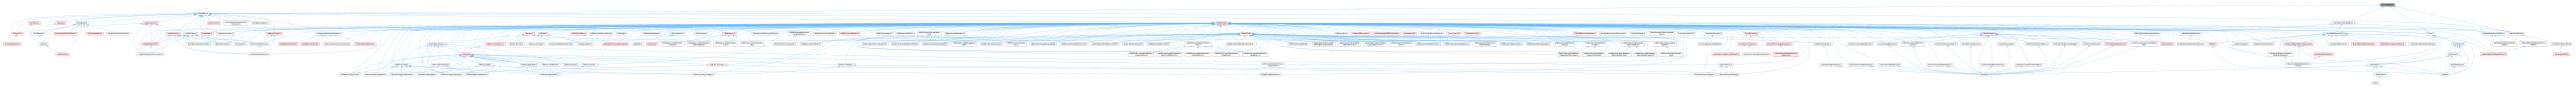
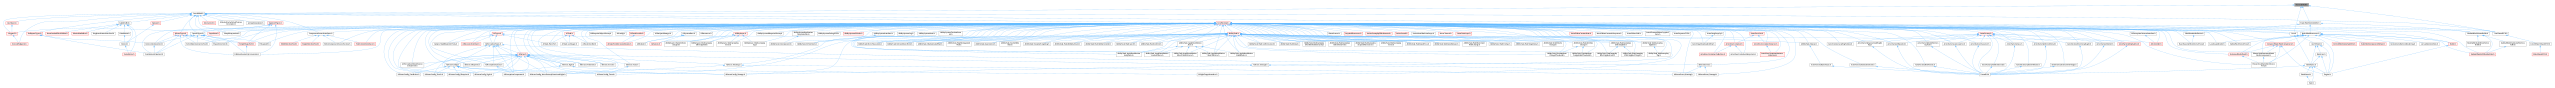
  digraph {
    fontname=Merriweather
    node [color=grey40 fillcolor=white fontname=Merriweather fontsize=10 shape=box style=filled]
    edge [color=steelblue1 dir=back fontname=Merriweather fontsize=10 labelfontname=Helvetica labelfontsize=10 style=solid]
    n1 [color=gray40 fillcolor=grey60 fontcolor=black height=0.2 label="Vector2DHalf.h" width=0.4]
    n2 [height=0.2 label="Core.h" width=0.4]
    n3 [height=0.2 label="CoreSharedPCH.h" width=0.4]
    n4 [height=0.2 label="StaticMeshVertexBuffer.h" width=0.4]
    n5 [height=0.2 label="UnrealMath.h" width=0.4]
    n6 [height=0.2 label="CoreUObject.h" width=0.4]
    n7 [height=0.2 label="Engine.h" width=0.4]
    n8 [height=0.2 label="SlateBasics.h" width=0.4]
    n9 [height=0.2 label="CoreUObjectSharedPCH.h" width=0.4]
    n10 [height=0.2 label="MeshRenderBufferSet.h" width=0.4]
    n11 [height=0.2 label="SkeletalMeshVertexBuffer.h" width=0.4]
    n12 [height=0.2 label="StaticMeshResources.h" width=0.4]
    n13 [height=0.2 label="AudioBuffer.h" width=0.4]
    n14 [height=0.2 label="CapsuleTypes.h" width=0.4]
    n15 [height=0.2 label="ComponentSourceInterfaces.h" width=0.4]
    n16 [color=red fillcolor="#FFF0F0" height=0.2 label="CoreMinimal.h" width=0.4]
    n17 [color=red fillcolor="#FFF0F0" height=0.2 label="InputState.h" width=0.4]
    n18 [height=0.2 label="SimpleSuspension.h" width=0.4]
    n19 [color=red fillcolor="#FFF0F0" height=0.2 label="GeneralPolygon2.h" width=0.4]
    n20 [color=red fillcolor="#FFF0F0" height=0.2 label="HalfspaceTypes.h" width=0.4]
    n21 [color=red fillcolor="#FFF0F0" height=0.2 label="Intersector1.h" width=0.4]
    n22 [color=red fillcolor="#FFF0F0" height=0.2 label="LineTypes.h" width=0.4]
    n23 [color=red fillcolor="#FFF0F0" height=0.2 label="Polygon2.h" width=0.4]
    n24 [height=0.2 label="MaterialCacheVirtualTexture\lDescriptor.h" width=0.4]
    n25 [color=red fillcolor="#FFF0F0" height=0.2 label="Ramper.h" width=0.4]
    n26 [color=red fillcolor="#FFF0F0" height=0.2 label="SegmentTypes.h" width=0.4]
    n27 [color=red fillcolor="#FFF0F0" height=0.2 label="SphereTypes.h" width=0.4]
    n28 [height=0.2 label="SpringInterpolator.h" width=0.4]
-   n29 [height=0.2 label="EngineMinimal.h" width=0.4]
    n30 [height=0.2 label="SlateCore.h" width=0.4]
    n31 [height=0.2 label="Slate.h" width=0.4]
    n32 [height=0.2 label="SlateExtras.h" width=0.4]
    n33 [height=0.2 label="UnrealEd.h" width=0.4]
    n34 [color=red fillcolor="#FFF0F0" height=0.2 label="SlateSharedPCH.h" width=0.4]
    n35 [height=0.2 label="BaseDynamicMeshSceneProxy.h" width=0.4]
    n36 [height=0.2 label="SkeletalMeshAttributeVertex\lBuffer.h" width=0.4]
    n37 [height=0.2 label="SkeletalMeshDuplicatedVertices\lBuffer.h" width=0.4]
    n38 [color=red fillcolor="#FFF0F0" height=0.2 label="SkeletalMeshLODRenderData.h" width=0.4]
    n39 [height=0.2 label="CanvasRendererItem.h" width=0.4]
    n40 [color=red fillcolor="#FFF0F0" height=0.2 label="DerivedMeshDataTaskUtils.h" width=0.4]
    n41 [height=0.2 label="GeometryCollectionRendering.h" width=0.4]
    n42 [height=0.2 label="HierarchicalInstancedStatic\lMeshComponent.h" width=0.4]
    n43 [height=0.2 label="HierarchicalStaticMeshScene\lProxy.h" width=0.4]
    n44 [color=red fillcolor="#FFF0F0" height=0.2 label="InstancedStaticMesh.h" width=0.4]
    n45 [color=red fillcolor="#FFF0F0" height=0.2 label="InstancedStaticMeshComponent.h" width=0.4]
    n46 [height=0.2 label="LandscapeRender.h" width=0.4]
    n47 [color=red fillcolor="#FFF0F0" height=0.2 label="Model.h" width=0.4]
    n48 [height=0.2 label="SplineMeshSceneProxy.h" width=0.4]
    n49 [color=red fillcolor="#FFF0F0" height=0.2 label="StaticMeshComponentHelper.h" width=0.4]
    n50 [color=red fillcolor="#FFF0F0" height=0.2 label="FusionVoice.h" width=0.4]
    n51 [height=0.2 label="GainMatrix.h" width=0.4]
    n52 [height=0.2 label="Panner.h" width=0.4]
    n53 [color=red fillcolor="#FFF0F0" height=0.2 label="MusicalAudioBus.h" width=0.4]
    n54 [height=0.2 label="SingletonFusionVoicePool.h" width=0.4]
    n55 [color=red fillcolor="#FFF0F0" height=0.2 label="StretcherAndPitchShifter.h" width=0.4]
    n56 [height=0.2 label="CollisionGeometryConversion.h" width=0.4]
    n57 [height=0.2 label="ContainmentQueries3.h" width=0.4]
    n58 [height=0.2 label="FitCapsule3.h" width=0.4]
    n59 [height=0.2 label="IntersectionQueries3.h" width=0.4]
    n60 [height=0.2 label="SetCollisionGeometryTool.h" width=0.4]
    n61 [height=0.2 label="ShapeDetection3.h" width=0.4]
    n62 [color=red fillcolor="#FFF0F0" height=0.2 label="SimpleShapeSet3.h" width=0.4]
    n63 [height=0.2 label="EditorComponentSourceFactory.h" width=0.4]
    n64 [color=red fillcolor="#FFF0F0" height=0.2 label="MultiSelectionTool.h" width=0.4]
    n65 [color=red fillcolor="#FFF0F0" height=0.2 label="SingleSelectionTool.h" width=0.4]
    n66 [color=red fillcolor="#FFF0F0" height=0.2 label="ToolContextInterfaces.h" width=0.4]
    n67 [height=0.2 label="AIAsyncTaskBlueprintProxy.h" width=0.4]
    n68 [height=0.2 label="AIBlueprintHelperLibrary.h" width=0.4]
    n69 [height=0.2 label="AIConfig.h" width=0.4]
    n70 [color=red fillcolor="#FFF0F0" height=0.2 label="AIController.h" width=0.4]
    n71 [color=red fillcolor="#FFF0F0" height=0.2 label="AIDataProvider.h" width=0.4]
    n72 [color=red fillcolor="#FFF0F0" height=0.2 label="AIDataProvider_QueryParams.h" width=0.4]
    n73 [height=0.2 label="AIHotSpotManager.h" width=0.4]
    n74 [height=0.2 label="AIModule.h" width=0.4]
    n75 [height=0.2 label="AIPerceptionComponent.h" width=0.4]
    n76 [height=0.2 label="AIPerceptionListenerInterface.h" width=0.4]
    n77 [height=0.2 label="AIPerceptionStimuliSource\lComponent.h" width=0.4]
    n78 [height=0.2 label="AIPerceptionSystem.h" width=0.4]
    n79 [height=0.2 label="AIPerceptionTypes.h" width=0.4]
    n80 [color=red fillcolor="#FFF0F0" height=0.2 label="AISense.h" width=0.4]
    n81 [height=0.2 label="AISenseConfig.h" width=0.4]
    n82 [height=0.2 label="AISenseConfig_Blueprint.h" width=0.4]
    n83 [height=0.2 label="AISenseConfig_Damage.h" width=0.4]
-   n84 [height=0.2 label="AISenseConfig_Hearing.h" width=0.4]
+   n84 [height=0.2 label="AISenseConfig_ActorFactoryDirectionalLight.h" width=0.4]
    n85 [height=0.2 label="AISenseConfig_Prediction.h" width=0.4]
    n86 [height=0.2 label="AISenseConfig_Sight.h" width=0.4]
    n87 [height=0.2 label="AISenseConfig_Team.h" width=0.4]
    n88 [height=0.2 label="AISenseConfig_Touch.h" width=0.4]
    n89 [height=0.2 label="AISense_Blueprint.h" width=0.4]
    n90 [height=0.2 label="AISense_Damage.h" width=0.4]
    n91 [height=0.2 label="AISenseEvent_Damage.h" width=0.4]
    n92 [height=0.2 label="AISense_Hearing.h" width=0.4]
    n93 [height=0.2 label="AISenseEvent_Hearing.h" width=0.4]
    n94 [height=0.2 label="AISense_Prediction.h" width=0.4]
    n95 [height=0.2 label="AISense_Sight.h" width=0.4]
    n96 [height=0.2 label="AISightTargetInterface.h" width=0.4]
    n97 [height=0.2 label="AISense_Team.h" width=0.4]
    n98 [height=0.2 label="AISense_Touch.h" width=0.4]
    n99 [height=0.2 label="AISenseEvent.h" width=0.4]
    n100 [color=red fillcolor="#FFF0F0" height=0.2 label="AIResourceInterface.h" width=0.4]
    n101 [height=0.2 label="AIResources.h" width=0.4]
    n102 [color=red fillcolor="#FFF0F0" height=0.2 label="AISystem.h" width=0.4]
    n103 [height=0.2 label="AISystemBase.h" width=0.4]
    n104 [color=red fillcolor="#FFF0F0" height=0.2 label="AITask.h" width=0.4]
    n105 [height=0.2 label="AITask_LockLogic.h" width=0.4]
    n106 [height=0.2 label="AITask_MoveTo.h" width=0.4]
    n107 [height=0.2 label="AITask_RunEQS.h" width=0.4]
    n108 [color=red fillcolor="#FFF0F0" height=0.2 label="AITypes.h" width=0.4]
    n109 [color=red fillcolor="#FFF0F0" height=0.2 label="AbilityAsync.h" width=0.4]
    n110 [height=0.2 label="AbilityAsync_WaitAttribute\lChanged.h" width=0.4]
    n111 [height=0.2 label="AbilityAsync_WaitGameplay\lEffectApplied.h" width=0.4]
    n112 [height=0.2 label="AbilityAsync_WaitGameplay\lEvent.h" width=0.4]
    n113 [height=0.2 label="AbilityAsync_WaitGameplay\lTag.h" width=0.4]
    n114 [height=0.2 label="AbilitySystemBlueprintLibrary.h" width=0.4]
    n115 [height=0.2 label="AbilitySystemComponent.h" width=0.4]
    n116 [height=0.2 label="AbilitySystemDebugHUD.h" width=0.4]
    n117 [color=red fillcolor="#FFF0F0" height=0.2 label="AbilitySystemGlobals.h" width=0.4]
    n118 [height=0.2 label="AbilitySystemInterface.h" width=0.4]
    n119 [height=0.2 label="AbilitySystemTestPawn.h" width=0.4]
    n120 [height=0.2 label="AbilitySystemLog.h" width=0.4]
    n121 [height=0.2 label="AbilitySystemReplication\lProxyInterface.h" width=0.4]
    n122 [height=0.2 label="AbilitySystemStats.h" width=0.4]
    n123 [height=0.2 label="AbilitySystemTestAttribute\lSet.h" width=0.4]
    n124 [color=red fillcolor="#FFF0F0" height=0.2 label="AbilityTask.h" width=0.4]
    n125 [height=0.2 label="AbilityTask_ApplyRootMotion\lConstantForce.h" width=0.4]
    n126 [height=0.2 label="AbilityTask_ApplyRootMotion\lJumpForce.h" width=0.4]
    n127 [height=0.2 label="AbilityTask_ApplyRootMotion\lMoveToActorForce.h" width=0.4]
    n128 [height=0.2 label="AbilityTask_ApplyRootMotion\lMoveToForce.h" width=0.4]
    n129 [height=0.2 label="AbilityTask_ApplyRootMotion\lRadialForce.h" width=0.4]
    n130 [height=0.2 label="AbilityTask_ApplyRootMotion\l_Base.h" width=0.4]
    n131 [height=0.2 label="AbilityTask_MoveToLocation.h" width=0.4]
    n132 [height=0.2 label="AbilityTask_NetworkSyncPoint.h" width=0.4]
    n133 [height=0.2 label="AbilityTask_PlayAnimAndWait.h" width=0.4]
    n134 [height=0.2 label="AbilityTask_PlayMontageAnd\lWait.h" width=0.4]
    n135 [height=0.2 label="AbilityTask_Repeat.h" width=0.4]
    n136 [height=0.2 label="AbilityTask_SpawnActor.h" width=0.4]
    n137 [height=0.2 label="AbilityTask_StartAbility\lState.h" width=0.4]
    n138 [height=0.2 label="AbilityTask_VisualizeTargeting.h" width=0.4]
    n139 [height=0.2 label="AbilityTask_WaitAbilityActivate.h" width=0.4]
    n140 [height=0.2 label="AbilityTask_WaitAbilityCommit.h" width=0.4]
    n141 [height=0.2 label="AbilityTask_WaitAttribute\lChange.h" width=0.4]
    n142 [height=0.2 label="AbilityTask_WaitAttribute\lChangeRatioThreshold.h" width=0.4]
    n143 [height=0.2 label="AbilityTask_WaitAttribute\lChangeThreshold.h" width=0.4]
    n144 [height=0.2 label="AbilityTask_WaitCancel.h" width=0.4]
    n145 [height=0.2 label="AbilityTask_WaitConfirm.h" width=0.4]
    n146 [height=0.2 label="AbilityTask_WaitConfirmCancel.h" width=0.4]
    n147 [height=0.2 label="AbilityTask_WaitDelay.h" width=0.4]
    n148 [height=0.2 label="AbilityTask_WaitGameplay\lEffectApplied.h" width=0.4]
    n149 [height=0.2 label="AbilityTask_WaitGameplay\lEffectApplied_Self.h" width=0.4]
    n150 [height=0.2 label="AbilityTask_WaitGameplay\lEffectApplied_Target.h" width=0.4]
    n151 [height=0.2 label="AbilityTask_WaitGameplay\lEffectBlockedImmunity.h" width=0.4]
    n152 [height=0.2 label="AbilityTask_WaitGameplay\lEffectRemoved.h" width=0.4]
    n153 [height=0.2 label="AbilityTask_WaitGameplay\lAcquiredResources.h" width=0.4]
    n154 [height=0.2 label="AbilityTask_WaitGameplay\lEvent.h" width=0.4]
    n155 [height=0.2 label="AbilityTask_WaitGameplay\lTagBase.h" width=0.4]
    n156 [height=0.2 label="AbilityTask_WaitGameplay\lTag.h" width=0.4]
    n157 [height=0.2 label="AbilityTask_WaitInputPress.h" width=0.4]
    n158 [height=0.2 label="AbilityTask_WaitInputRelease.h" width=0.4]
    n159 [height=0.2 label="AbilityTask_WaitMovement\lModeChange.h" width=0.4]
    n160 [height=0.2 label="AbilityTask_WaitOverlap.h" width=0.4]
    n161 [height=0.2 label="AbilityTask_WaitTargetData.h" width=0.4]
    n162 [height=0.2 label="AbilityTask_WaitVelocity\lChange.h" width=0.4]
    n163 [height=0.2 label="AboutScreen.h" width=0.4]
    n164 [color=red fillcolor="#FFF0F0" height=0.2 label="AcquiredResources.h" width=0.4]
    n165 [color=red fillcolor="#FFF0F0" height=0.2 label="ActiveGameplayEffectIterator.h" width=0.4]
    n166 [color=red fillcolor="#FFF0F0" height=0.2 label="ActiveSound.h" width=0.4]
    n167 [height=0.2 label="ActiveStateMachineScope.h" width=0.4]
    n168 [color=red height=0.2 label="ActorChannel.h" width=0.4]
    n169 [color=red fillcolor="#FFF0F0" height=0.2 label="ActorDataLayer.h" width=0.4]
    n170 [color=red fillcolor="#FFF0F0" height=0.2 label="ActorDescContainer.h" width=0.4]
    n171 [color=red fillcolor="#FFF0F0" height=0.2 label="ActorDescContainerCollection.h" width=0.4]
    n172 [height=0.2 label="ActorDescContainerSubsystem.h" width=0.4]
    n173 [color=red fillcolor="#FFF0F0" height=0.2 label="ActorDescContainerInstance.h" width=0.4]
    n174 [color=red fillcolor="#FFF0F0" height=0.2 label="ActorDescContainerInstance\lCollection.h" width=0.4]
    n175 [color=red fillcolor="#FFF0F0" height=0.2 label="ActorDescList.h" width=0.4]
    n176 [height=0.2 label="ActorDragDropGraphEdOp.h" width=0.4]
    n177 [height=0.2 label="ActorDragDropOp.h" width=0.4]
    n178 [color=red fillcolor="#FFF0F0" height=0.2 label="ActorEditorContextState.h" width=0.4]
    n179 [height=0.2 label="ActorEditorContextSubsystem.h" width=0.4]
    n180 [height=0.2 label="ActorEditorUtils.h" width=0.4]
    n181 [height=0.2 label="ActorElementEditorCopyAnd\lPaste.h" width=0.4]
    n182 [height=0.2 label="ActorExporterT3D.h" width=0.4]
    n183 [color=red fillcolor="#FFF0F0" height=0.2 label="ActorFactory.h" width=0.4]
    n184 [height=0.2 label="ActorFactoryBlueprint.h" width=0.4]
    n185 [height=0.2 label="ActorFactoryBoxReflection\lCapture.h" width=0.4]
    n186 [height=0.2 label="ActorFactoryCameraActor.h" width=0.4]
    n187 [height=0.2 label="ActorFactoryCharacter.h" width=0.4]
    n188 [height=0.2 label="ActorFactoryClass.h" width=0.4]
    n189 [height=0.2 label="ActorFactoryDeferredDecal.h" width=0.4]
    n190 [height=0.2 label="ActorFactoryDirectionalLight.h" width=0.4]
    n191 [height=0.2 label="ActorFactoryEmitter.h" width=0.4]
    n192 [color=red fillcolor="#FFF0F0" height=0.2 label="ActorFactoryEmptyActor.h" width=0.4]
    n193 [height=0.2 label="ActorFactoryExponentialHeight\lFog.h" width=0.4]
    n194 [height=0.2 label="ActorFactoryLocalFogVolume.h" width=0.4]
    n195 [height=0.2 label="ActorFactoryAnimationAsset.h" width=0.4]
    n196 [height=0.2 label="ActorFactoryBoxVolume.h" width=0.4]
    n197 [height=0.2 label="ActorFactoryCylinderVolume.h" width=0.4]
    n198 [height=0.2 label="ActorFactoryInteractiveFoliage.h" width=0.4]
    n199 [height=0.2 label="ActorFactoryBasicShape.h" width=0.4]
    n200 [height=0.2 label="ActorFactoryAmbientSound.h" width=0.4]
    n1 -> n2
    n1 -> n3
    n1 -> n4
    n1 -> n5
    n2 -> n6
    n2 -> n7
    n2 -> n8
    n3 -> n9
    n4 -> n10
    n4 -> n11
    n4 -> n12
    n5 -> n2
    n5 -> n3
    n5 -> n13
    n5 -> n14
    n5 -> n15
    n5 -> n16
    n5 -> n17
    n5 -> n18
    n5 -> n19
    n5 -> n20
    n5 -> n21
    n5 -> n22
    n5 -> n23
    n5 -> n24
    n5 -> n25
    n5 -> n26
    n5 -> n27
    n5 -> n28
    n6 -> n7
    n6 -> n8
-   n6 -> n29
    n6 -> n30
    n8 -> n7
    n8 -> n31
    n8 -> n32
    n8 -> n33
    n9 -> n34
    n10 -> n35
    n11 -> n36
    n11 -> n37
    n11 -> n38
    n12 -> n38
    n12 -> n39
    n12 -> n40
    n12 -> n41
    n12 -> n42
    n12 -> n43
    n12 -> n44
    n12 -> n45
    n12 -> n46
    n12 -> n47
    n12 -> n48
    n12 -> n49
    n13 -> n50
    n13 -> n51
    n13 -> n52
    n13 -> n53
    n13 -> n54
    n13 -> n55
    n14 -> n56
    n14 -> n57
    n14 -> n58
    n14 -> n59
    n14 -> n60
    n14 -> n61
    n14 -> n62
    n15 -> n63
    n15 -> n64
    n15 -> n65
    n15 -> n66
    n16 -> n2
    n16 -> n3
    n16 -> n10
    n16 -> n11
    n16 -> n12
    n16 -> n15
    n16 -> n17
    n16 -> n18
    n16 -> n35
    n16 -> n38
    n16 -> n42
    n16 -> n43
    n16 -> n44
    n16 -> n45
    n16 -> n46
    n16 -> n47
    n16 -> n48
    n16 -> n56
    n16 -> n57
    n16 -> n58
    n16 -> n59
    n16 -> n60
    n16 -> n61
    n16 -> n62
    n16 -> n63
    n16 -> n66
    n16 -> n67
    n16 -> n68
    n16 -> n69
    n16 -> n70
    n16 -> n71
    n16 -> n72
    n16 -> n73
    n16 -> n74
    n16 -> n75
    n16 -> n76
    n16 -> n77
    n16 -> n78
    n16 -> n79
    n16 -> n80
    n16 -> n81
    n16 -> n82
    n16 -> n83
    n16 -> n84
    n16 -> n85
    n16 -> n86
    n16 -> n87
    n16 -> n88
    n16 -> n89
    n16 -> n90
    n16 -> n91
    n16 -> n92
    n16 -> n93
    n16 -> n94
    n16 -> n95
    n16 -> n96
    n16 -> n97
    n16 -> n98
    n16 -> n99
    n16 -> n100
    n16 -> n101
    n16 -> n102
    n16 -> n103
    n16 -> n104
    n16 -> n105
    n16 -> n106
    n16 -> n107
    n16 -> n108
    n16 -> n109
    n16 -> n110
    n16 -> n111
    n16 -> n112
    n16 -> n113
    n16 -> n114
    n16 -> n115
    n16 -> n116
    n16 -> n117
    n16 -> n118
    n16 -> n119
    n16 -> n120
    n16 -> n121
    n16 -> n122
    n16 -> n123
    n16 -> n124
    n16 -> n125
    n16 -> n126
    n16 -> n127
    n16 -> n128
    n16 -> n129
    n16 -> n130
    n16 -> n131
    n16 -> n132
    n16 -> n133
    n16 -> n134
    n16 -> n135
    n16 -> n136
    n16 -> n137
    n16 -> n138
    n16 -> n139
    n16 -> n140
    n16 -> n141
    n16 -> n142
    n16 -> n143
    n16 -> n144
    n16 -> n145
    n16 -> n146
    n16 -> n147
    n16 -> n148
    n16 -> n149
    n16 -> n150
    n16 -> n151
    n16 -> n152
    n16 -> n153
    n16 -> n154
    n16 -> n155
    n16 -> n156
    n16 -> n157
    n16 -> n158
    n16 -> n159
    n16 -> n160
    n16 -> n161
    n16 -> n162
    n16 -> n163
    n16 -> n164
    n16 -> n165
    n16 -> n166
    n16 -> n167
    n16 -> n168
    n16 -> n169
    n16 -> n170
    n16 -> n171
    n16 -> n172
    n16 -> n173
    n16 -> n174
    n16 -> n175
    n16 -> n176
    n16 -> n177
    n16 -> n178
    n16 -> n179
    n16 -> n180
    n16 -> n181
    n16 -> n182
    n16 -> n183
    n16 -> n184
    n16 -> n185
    n16 -> n186
    n16 -> n187
    n16 -> n188
    n16 -> n189
    n16 -> n190
    n16 -> n191
    n16 -> n192
    n16 -> n193
    n16 -> n194
    n16 -> n195
    n16 -> n196
    n16 -> n197
    n16 -> n198
    n20 -> n57
    n20 -> n59
    n22 -> n23
    n23 -> n19
    n25 -> n52
    n26 -> n14
    n26 -> n23
    n26 -> n56
    n26 -> n62
    n27 -> n56
    n27 -> n57
    n27 -> n59
    n27 -> n60
    n27 -> n61
    n27 -> n62
-   n29 -> n7
    n30 -> n7
    n30 -> n8
    n32 -> n31
    n37 -> n38
    n42 -> n43
    n44 -> n43
    n45 -> n7
    n45 -> n42
    n45 -> n43
    n45 -> n44
    n47 -> n7
    n51 -> n52
    n52 -> n50
    n59 -> n57
    n62 -> n56
    n71 -> n72
    n76 -> n70
    n78 -> n75
    n79 -> n75
    n79 -> n78
    n79 -> n80
    n79 -> n81
    n79 -> n84
    n79 -> n86
    n79 -> n99
    n80 -> n75
    n80 -> n77
    n80 -> n78
    n80 -> n81
    n80 -> n82
    n80 -> n83
    n80 -> n84
    n80 -> n85
    n80 -> n86
    n80 -> n87
    n80 -> n88
    n80 -> n89
    n80 -> n90
    n80 -> n92
    n80 -> n94
    n80 -> n95
    n80 -> n97
    n80 -> n98
    n81 -> n82
    n81 -> n83
    n81 -> n84
    n81 -> n85
    n81 -> n86
    n81 -> n87
    n81 -> n88
    n90 -> n83
    n90 -> n91
    n92 -> n84
    n92 -> n93
    n95 -> n86
    n95 -> n96
    n97 -> n87
    n99 -> n91
    n99 -> n93
    n103 -> n74
    n103 -> n102
    n104 -> n105
    n104 -> n106
    n104 -> n107
    n108 -> n67
    n108 -> n70
    n108 -> n79
    n108 -> n100
    n108 -> n106
    n109 -> n110
    n109 -> n111
    n109 -> n112
    n109 -> n113
    n118 -> n119
    n121 -> n115
    n124 -> n125
    n124 -> n126
    n124 -> n127
    n124 -> n128
    n124 -> n129
    n124 -> n130
    n124 -> n131
    n124 -> n132
    n124 -> n133
    n124 -> n134
    n124 -> n135
    n124 -> n136
    n124 -> n137
    n124 -> n138
    n124 -> n139
    n124 -> n140
    n124 -> n141
    n124 -> n142
    n124 -> n143
    n124 -> n144
    n124 -> n145
    n124 -> n146
    n124 -> n147
    n124 -> n148
    n124 -> n151
    n124 -> n152
    n124 -> n153
    n124 -> n154
    n124 -> n155
    n124 -> n157
    n124 -> n158
    n124 -> n159
    n124 -> n160
    n124 -> n161
    n124 -> n162
    n130 -> n125
    n130 -> n126
    n130 -> n127
    n130 -> n128
    n130 -> n129
    n135 -> n199
    n141 -> n142
    n141 -> n143
    n148 -> n149
    n148 -> n150
    n155 -> n156
    n170 -> n171
    n170 -> n172
    n173 -> n174
    n175 -> n170
    n175 -> n173
    n177 -> n176
    n183 -> n33
    n183 -> n184
    n183 -> n185
    n183 -> n186
    n183 -> n187
    n183 -> n188
    n183 -> n189
    n183 -> n190
    n183 -> n191
    n183 -> n192
    n183 -> n193
    n183 -> n194
    n183 -> n200
    n184 -> n33
    n185 -> n33
    n186 -> n33
    n187 -> n33
    n188 -> n33
    n189 -> n33
    n190 -> n33
    n191 -> n33
    n192 -> n33
    n193 -> n33
    n195 -> n33
    n196 -> n33
    n197 -> n33
    n198 -> n33
    n199 -> n33
    n200 -> n33
  }
